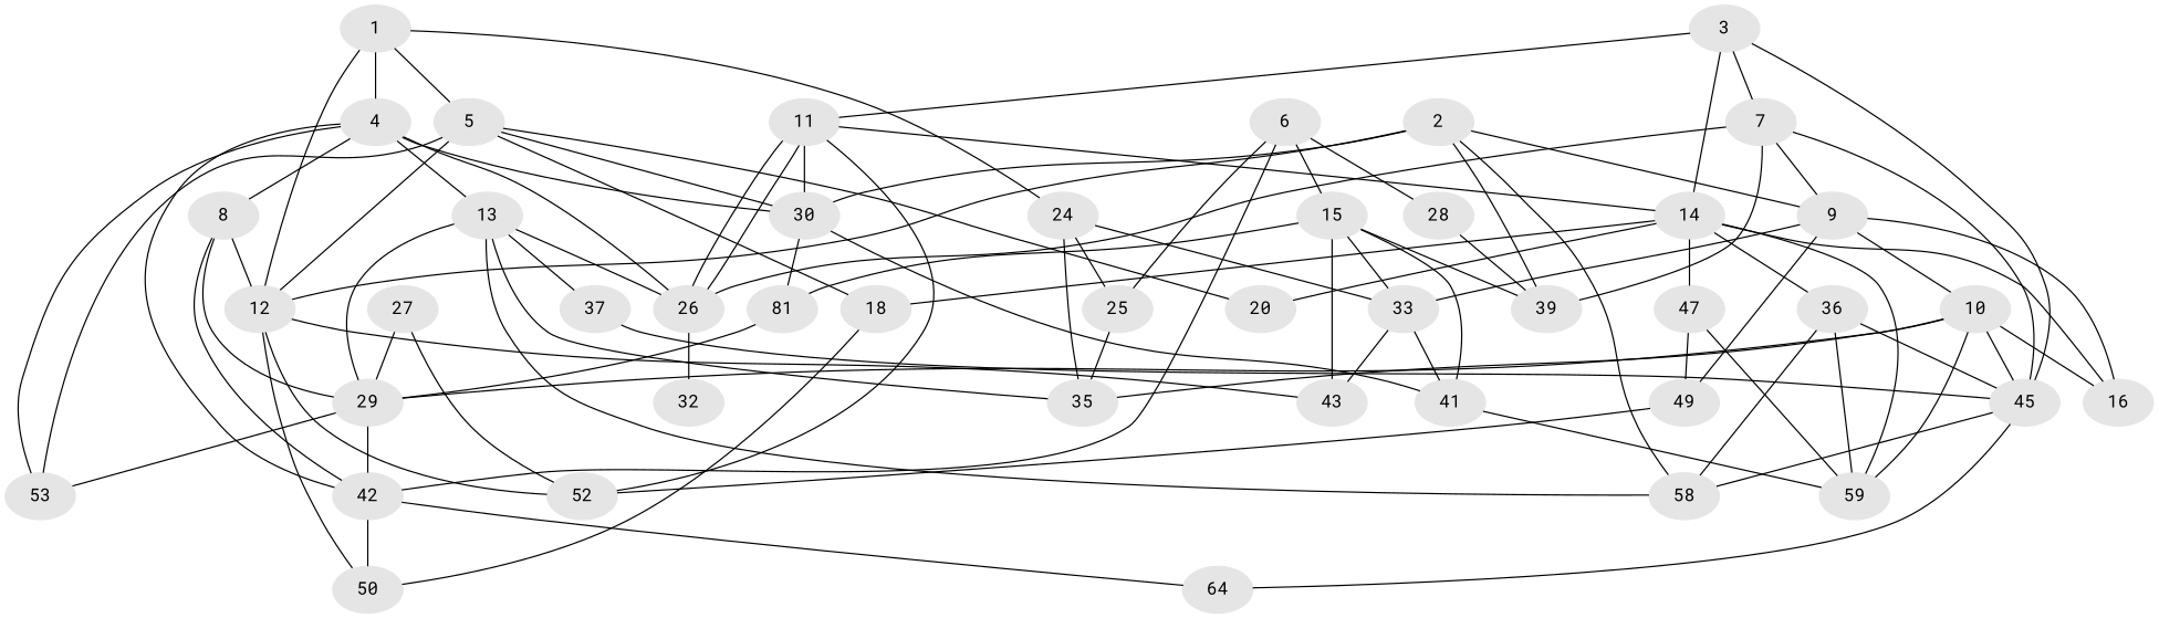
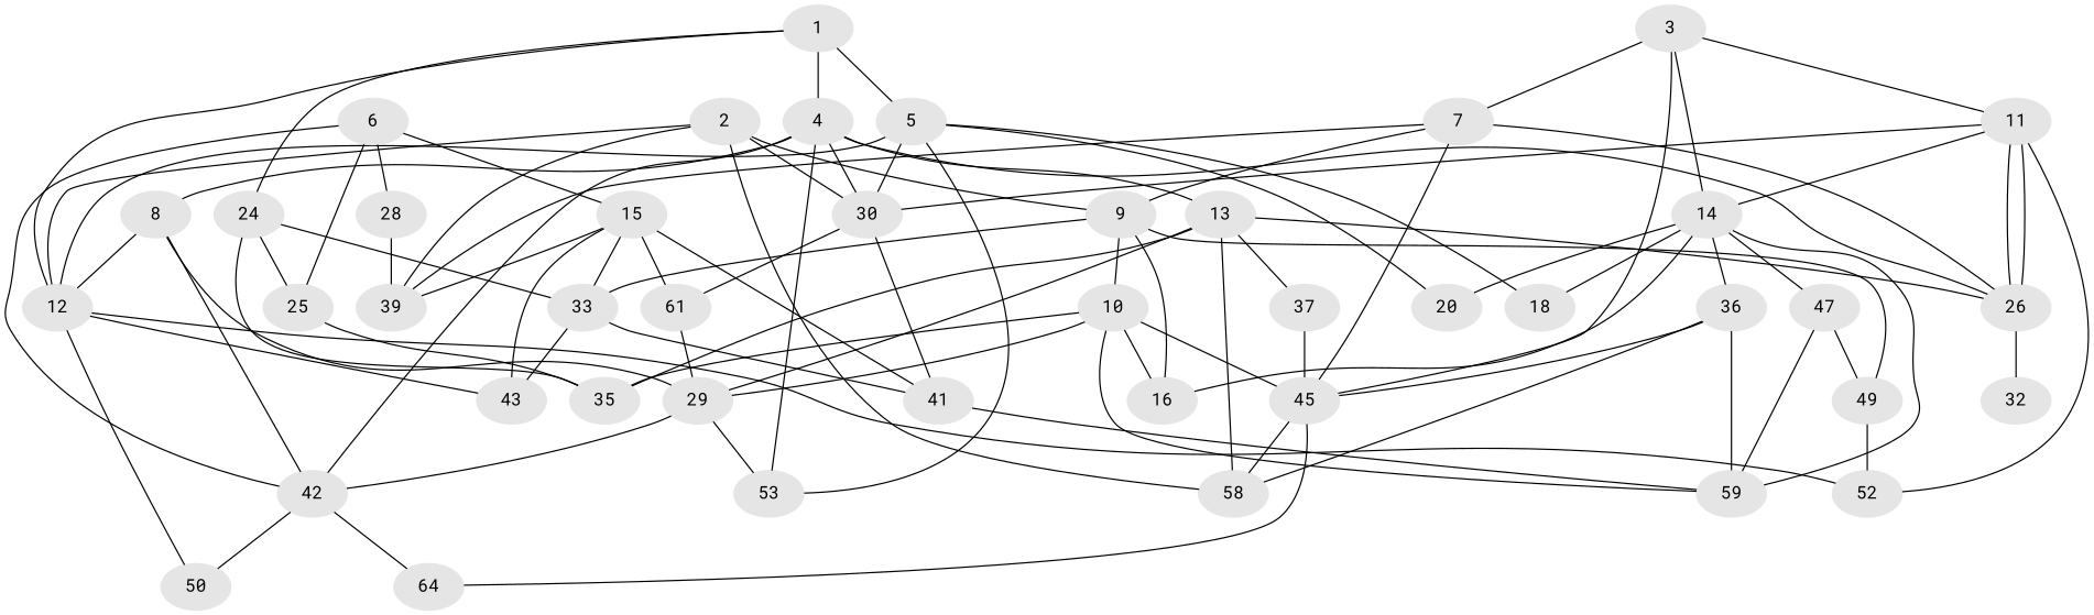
  graph {
    fontname="Roboto Mono"
    node [color=gray90 fontname="Roboto Mono" style=filled]
    edge [fontname="Roboto Mono"]
    1 [super="+44"]
    4 [super="+34"]
    5 [super="+54"]
    12 [super="+63"]
    24
    26 [super="+40"]
    30 [super="+57"]
    8 [super="+21"]
    13 [super="+17"]
    42 [super="+46"]
    53
    18
    20
    52
    43
    50
    25
    33
    35
    32
    2 [super="+60"]
    9 [super="+38"]
    39
    58
    10 [super="+19"]
    16
    49
    41
-   61 [label=81]
+   61
    3 [super="+22"]
    7
    11 [super="+55"]
    14 [super="+23"]
    45 [super="+51"]
    59
    36
    47 [super="+48"]
    64
    29 [super="+62"]
    37
    15 [super="+31"]
    6
    28 [super="+56"]
-   27
    1 -- 4 [weight=2]
    1 -- 5
    1 -- 12
    1 -- 24
    4 -- 26
    4 -- 30
    4 -- 8
    4 -- 13
    4 -- 42
    4 -- 53
    5 -- 12 [weight=2]
    5 -- 30
    5 -- 53
    5 -- 18
    5 -- 20
    12 -- 52
    12 -- 43
    12 -- 50
    24 -- 25
    24 -- 33
    24 -- 35
    26 -- 32
    30 -- 41
    30 -- 61
    8 -- 12
    8 -- 42
    8 -- 29
    13 -- 26
    13 -- 35
    13 -- 58
    13 -- 29
    13 -- 37
    42 -- 50
    42 -- 64
-   18 -- 50
    25 -- 35
    33 -- 43
    33 -- 41
    2 -- 12
    2 -- 30 [weight=2]
    2 -- 9
    2 -- 39
    2 -- 58
    9 -- 33
    9 -- 10
    9 -- 16
    9 -- 49
    10 -- 35
    10 -- 16
    10 -- 45
    10 -- 59
    10 -- 29 [weight=2]
    49 -- 52
    41 -- 59
    61 -- 29
    3 -- 7
    3 -- 11
    3 -- 14
    3 -- 45
    7 -- 26 [weight=2]
    7 -- 9
    7 -- 39
    7 -- 45
    11 -- 26 [weight=2]
    11 -- 26
    11 -- 30
    11 -- 52
    11 -- 14
    14 -- 18
    14 -- 20
    14 -- 16
    14 -- 59
    14 -- 36
    14 -- 47
    45 -- 58
    45 -- 64
    36 -- 58
    36 -- 45
    36 -- 59
    47 -- 49
    47 -- 59
    29 -- 42
    29 -- 53
    37 -- 45
    15 -- 43
    15 -- 33
    15 -- 39
    15 -- 41
    15 -- 61 [weight=2]
    6 -- 42
    6 -- 25
    6 -- 15
    6 -- 28
    28 -- 39
-   27 -- 52
-   27 -- 29
  }
